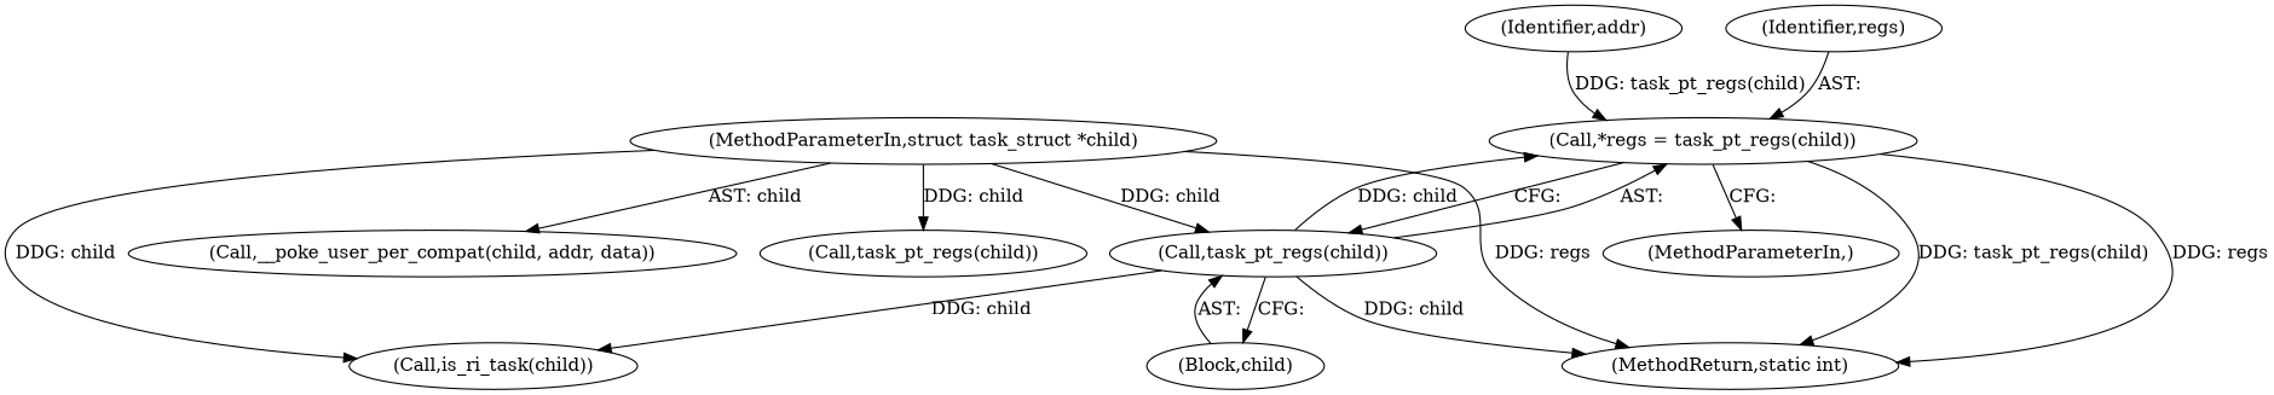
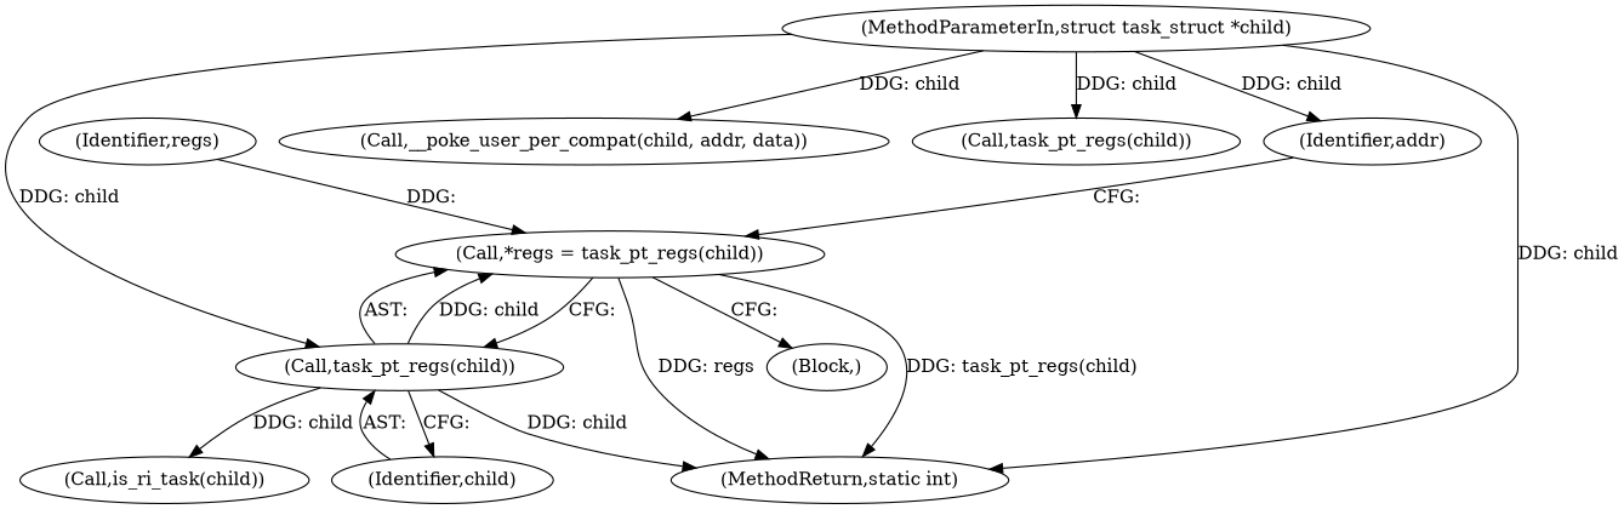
  digraph {
    n1 [label="(Call,*regs = task_pt_regs(child))"]
    n2 [label="(Call,task_pt_regs(child))"]
    n3 [label="(MethodReturn,static int)"]
-   n4 [label="(MethodParameterIn,)"]
+   n4 [label="(Block,)"]
    n5 [label="(Call,is_ri_task(child))"]
-   n6 [label="(Block,child)"]
+   n6 [label="(Identifier,child)"]
    n7 [label="(MethodParameterIn,struct task_struct *child)"]
    n8 [label="(Call,__poke_user_per_compat(child, addr, data))"]
    n9 [label="(Call,task_pt_regs(child))"]
    n10 [label="(Identifier,addr)"]
    n11 [label="(Identifier,regs)"]
    n1 -> n2 [label="CFG: "]
    n1 -> n3 [label="DDG: task_pt_regs(child)"]
    n1 -> n3 [label="DDG: regs"]
    n1 -> n4 [label="CFG: "]
    n2 -> n1 [label="AST: "]
    n2 -> n1 [label="DDG: child"]
    n2 -> n3 [label="DDG: child"]
    n2 -> n5 [label="DDG: child"]
    n2 -> n6 [label="CFG: "]
    n6 -> n2 [label="AST: "]
    n7 -> n2 [label="DDG: child"]
-   n7 -> n3 [label="DDG: regs"]
-   n7 -> n5 [label="DDG: child"]
-   n7 -> n8 [label="AST: child"]
+   n7 -> n3 [label="DDG: child"]
+   n7 -> n10 [label="DDG: child"]
+   n7 -> n8 [label="DDG: child"]
    n7 -> n9 [label="DDG: child"]
-   n10 -> n1 [label="DDG: task_pt_regs(child)"]
-   n11 -> n1 [label="AST: "]
+   n10 -> n1 [label="CFG: "]
+   n11 -> n1 [label="DDG: "]
  }
